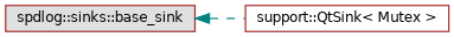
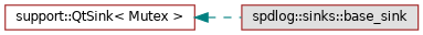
  digraph {
    rankdir=LR
    node [color=brown fontname=Helvetica fontsize=10 shape=box style=filled]
    n1 [fillcolor="#E0E0E0" height=0.2 label="spdlog::sinks::base_sink" width=0.4]
    n2 [fillcolor=white height=0.2 label="support::QtSink\< Mutex \>" width=0.4]
-   n1 -> n2 [color=teal dir=back fontname=Helvetica fontsize=10 labelfontname=Helvetica labelfontsize=10 style=dashed]
+   n2 -> n1 [color=teal dir=back fontname=Helvetica fontsize=10 labelfontname=Helvetica labelfontsize=10 style=dashed]
  }
